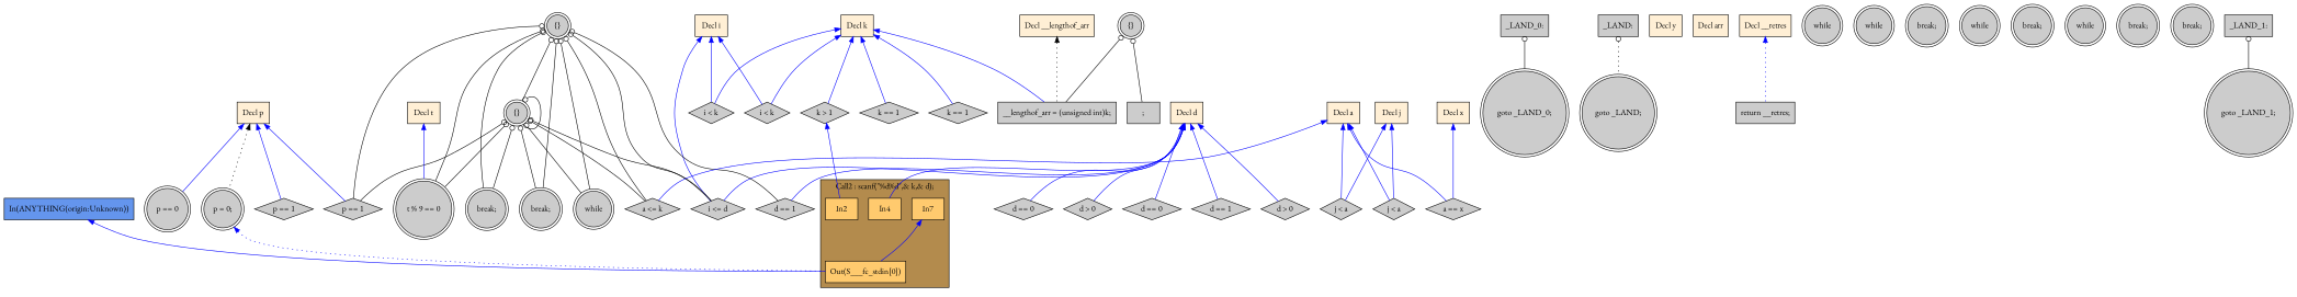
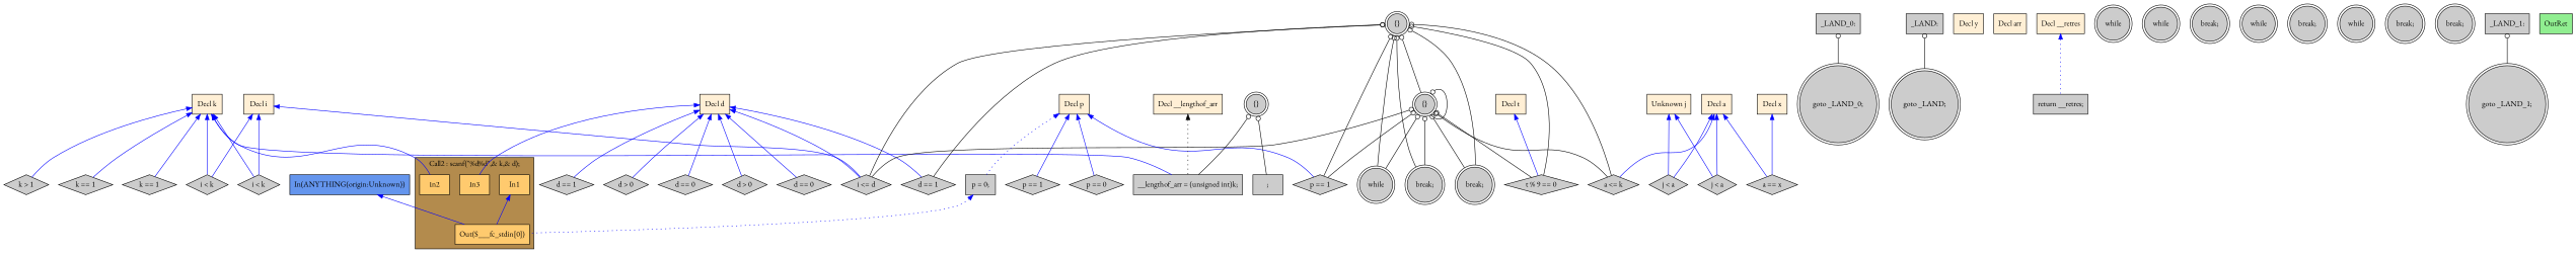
  digraph {
    fontname="EB Garamond"
    rankdir=TB
    node [fillcolor="#CCCCCC" fontname="EB Garamond" shape=box style=filled]
    edge [color="#0000FF" dir=back fontname="EB Garamond"]
-   n1 [fillcolor="#FFCA6E" label=In7]
+   n1 [fillcolor="#FFCA6E" label=In1]
    n2 [fillcolor="#FFCA6E" label=In2]
-   n3 [fillcolor="#FFCA6E" label=In4]
+   n3 [fillcolor="#FFCA6E" label=In3]
    n4 [fillcolor="#FFCA6E" label="Out(S___fc_stdin[0])"]
    n5 [fillcolor="#6495ED" label="In(ANYTHING(origin:Unknown))"]
    n6 [label="goto _LAND_0;" shape=doublecircle]
    n7 [label="_LAND_0:"]
    n8 [label="d == 1" shape=diamond]
    n9 [fillcolor="#FFEFD5" label="Decl i"]
    n10 [label="i <= d" shape=diamond]
    n11 [label="i < k" shape=diamond]
    n12 [label="i < k" shape=diamond]
    n13 [label="k == 1" shape=diamond]
-   n14 [fillcolor="#FFEFD5" label="Decl j"]
+   n14 [fillcolor="#FFEFD5" label="Unknown j"]
    n15 [label="j < a" shape=diamond]
    n16 [label="j < a" shape=diamond]
    n17 [label="goto _LAND;" shape=doublecircle]
    n18 [fillcolor="#FFEFD5" label="Decl d"]
    n19 [label="d == 1" shape=diamond]
    n20 [label="d > 0" shape=diamond]
    n21 [label="d == 0" shape=diamond]
    n22 [label="d > 0" shape=diamond]
    n23 [label="d == 0" shape=diamond]
    n24 [label="_LAND:"]
    n25 [fillcolor="#FFEFD5" label="Decl k"]
    n26 [label="__lengthof_arr = (unsigned int)k;"]
    n27 [label="k == 1" shape=diamond]
    n28 [label="k > 1" shape=diamond]
    n29 [label="a <= k" shape=diamond]
    n30 [label="{}" shape=doublecircle]
    n31 [label=while shape=doublecircle]
    n32 [label="{}" shape=doublecircle]
-   n33 [label="t % 9 == 0" shape=doublecircle]
+   n33 [label="t % 9 == 0" shape=diamond]
    n34 [label="p == 1" shape=diamond]
    n35 [label="break;" shape=doublecircle]
    n36 [label="break;" shape=doublecircle]
    n37 [fillcolor="#FFEFD5" label="Decl t"]
    n38 [fillcolor="#FFEFD5" label="Decl a"]
    n39 [label="a == x" shape=diamond]
    n40 [fillcolor="#FFEFD5" label="Decl p"]
-   n41 [label="p = 0;" shape=doublecircle]
+   n41 [label="p = 0;"]
    n42 [label="p == 1" shape=diamond]
-   n43 [label="p == 0" shape=doublecircle]
+   n43 [label="p == 0" shape=diamond]
    n44 [fillcolor="#FFEFD5" label="Decl x"]
    n45 [fillcolor="#FFEFD5" label="Decl y"]
    n46 [fillcolor="#FFEFD5" label="Decl arr"]
    n47 [fillcolor="#FFEFD5" label="Decl __lengthof_arr"]
    n48 [fillcolor="#FFEFD5" label="Decl __retres"]
    n49 [label="return __retres;"]
    n50 [label=while shape=doublecircle]
    n51 [label="{}" shape=doublecircle]
    n52 [label=";"]
    n53 [label=while shape=doublecircle]
    n54 [label="break;" shape=doublecircle]
    n55 [label=while shape=doublecircle]
    n56 [label="break;" shape=doublecircle]
    n57 [label=while shape=doublecircle]
    n58 [label="break;" shape=doublecircle]
    n59 [label="break;" shape=doublecircle]
    n60 [label="goto _LAND_1;" shape=doublecircle]
    n61 [label="_LAND_1:"]
+   n62 [fillcolor="#90EE90" label=OutRet]
    subgraph cluster_1 {
      fillcolor="#B38B4D"
      label="Call2 : scanf(\"%d%d\",& k,& d);"
      style=filled
      n1
      n2
      n3
      n4
    }
    n1 -> n4
    n5 -> n4
    n7 -> n6 [arrowtail=odot color="#000000"]
    n9 -> n10
    n9 -> n11
    n9 -> n12
    n14 -> n15
    n14 -> n16
    n18 -> n3
    n18 -> n8
    n18 -> n10
    n18 -> n19
    n18 -> n20
    n18 -> n21
    n18 -> n22
    n18 -> n23
-   n24 -> n17 [arrowtail=odot color="#000000" style=dotted]
-   n28 -> n2
+   n24 -> n17 [arrowtail=odot color="#000000"]
+   n25 -> n2
    n25 -> n11
    n25 -> n12
    n25 -> n13
    n25 -> n26
    n25 -> n27
    n25 -> n28
    n30 -> n10 [arrowtail=odot color="#000000"]
    n30 -> n19 [arrowtail=odot color="#000000"]
    n30 -> n29 [arrowtail=odot color="#000000"]
    n30 -> n31 [arrowtail=odot color="#000000"]
    n30 -> n32 [arrowtail=odot color="#000000"]
    n30 -> n33 [arrowtail=odot color="#000000"]
    n30 -> n34 [arrowtail=odot color="#000000"]
    n30 -> n35 [arrowtail=odot color="#000000"]
    n30 -> n36 [arrowtail=odot color="#000000"]
    n32 -> n10 [arrowtail=odot color="#000000"]
    n32 -> n29 [arrowtail=odot color="#000000"]
    n32 -> n31 [arrowtail=odot color="#000000"]
    n32 -> n32 [arrowtail=odot color="#000000"]
    n32 -> n33 [arrowtail=odot color="#000000"]
    n32 -> n34 [arrowtail=odot color="#000000"]
    n32 -> n35 [arrowtail=odot color="#000000"]
    n32 -> n36 [arrowtail=odot color="#000000"]
    n37 -> n33
    n38 -> n15
    n38 -> n16
    n38 -> n29
    n38 -> n39
    n40 -> n34
-   n40 -> n41 [color="#000000" style=dotted]
+   n40 -> n41 [style=dotted]
    n40 -> n42
    n40 -> n43
    n41 -> n4 [style=dotted]
    n44 -> n39
    n47 -> n26 [color="#000000" style=dotted]
    n48 -> n49 [style=dotted]
    n51 -> n26 [arrowtail=odot color="#000000"]
    n51 -> n52 [arrowtail=odot color="#000000"]
    n61 -> n60 [arrowtail=odot color="#000000"]
  }
